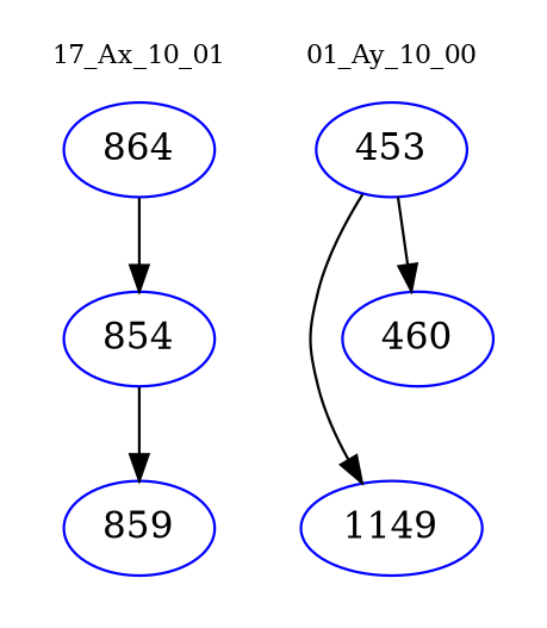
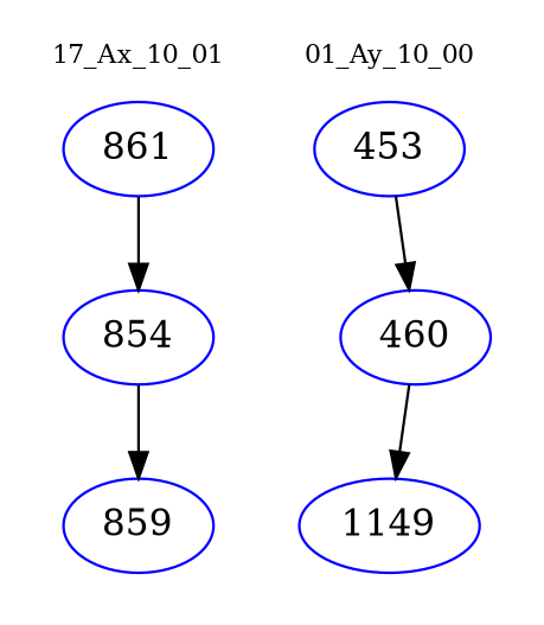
  digraph {
    node [color=blue]
    edge [color=black]
-   n1 [label=864]
+   n1 [label=861]
    n2 [label=854]
    n3 [label=859]
    n4 [label=453]
    n5 [label=1149]
    n6 [label=460]
    subgraph cluster_1 {
      color=white
      fontsize=10
      label="17_Ax_10_01"
      n1
      n2
      n3
    }
    subgraph cluster_2 {
      color=white
      fontsize=10
      label="01_Ay_10_00"
      n4
      n5
      n6
    }
    n1 -> n2
    n2 -> n3
-   n4 -> n5
+   n6 -> n5
    n4 -> n6
  }
